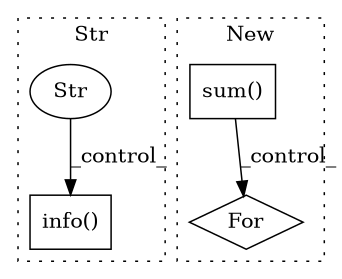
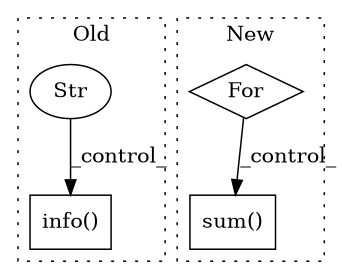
  digraph {
    node [a=75 shape=box]
    n1 [l="12,1" label="info()" s="4604,4664"]
    n2 [a=66 l=48 label=Str s=4616 shape=ellipse]
    n3 [l=10 label="sum()" s=2722]
    n4 [a=107 l="4,14" label=For s="2626,2661" shape=diamond]
    subgraph cluster_1 {
-     label=Str
+     label=Old
      style=dotted
      n1
      n2
    }
    subgraph cluster_2 {
      label=New
      style=dotted
      n3
      n4
    }
    n2 -> n1 [label=_control_]
-   n3 -> n4 [label=_control_]
+   n4 -> n3 [label=_control_]
  }
